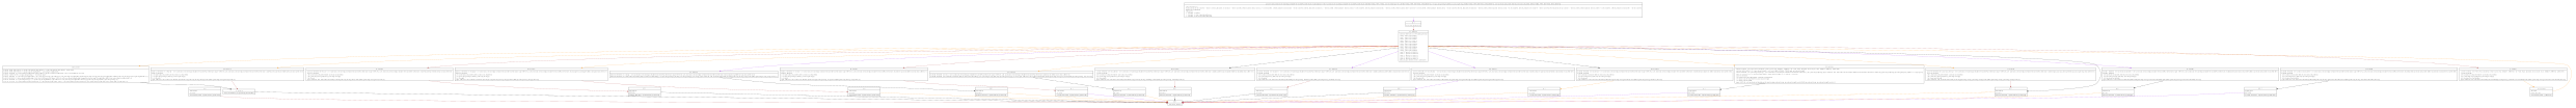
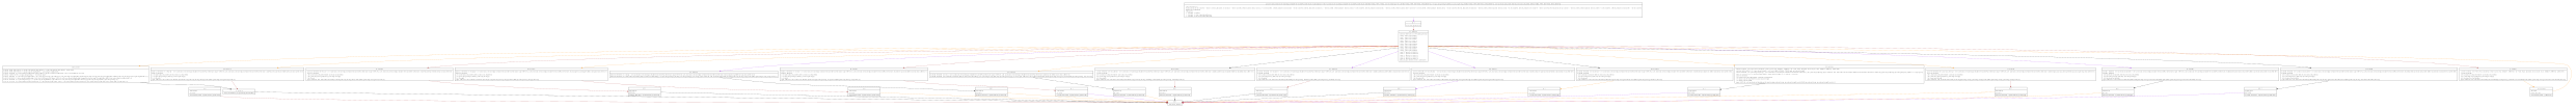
  digraph {
    fontname="Open Sans"
    node [fontname="Open Sans" shape=record]
    edge [color=darkorange fontname="Open Sans"]
    n1 [label="{35\:\ ?|MTH_ENTER_BLOCK\l}"]
    n2 [label="{37\:\ 0x0000|0x0000: SWITCH  (r4 I:?? A[D('type' int)])\l case 0: goto B:54:0x0091\l case 1: goto B:53:0x0089\l case 2: goto B:52:0x0081\l case 3: goto B:51:0x0079\l case 4: goto B:50:0x006c\l case 5: goto B:49:0x0064\l case 6: goto B:48:0x005c\l case 7: goto B:47:0x0054\l case 8: goto B:46:0x004c\l case 9: goto B:45:0x0044\l case 70: goto B:44:0x003c\l case 11: goto B:43:0x0034\l case 12: goto B:42:0x002c\l case 13: goto B:41:0x0023\l case 14: goto B:40:0x001a\l default: goto B:38:0x0003  (LINE:489)\l}"]
    n3 [label="{38\:\ 0x0003|0x0003: NEW_INSTANCE  (r0 I:java.lang.RuntimeException) =  java.lang.RuntimeException  (LINE:536)\l0x0005: NEW_INSTANCE  (r1 I:java.lang.StringBuilder) =  java.lang.StringBuilder \l0x0007: INVOKE  (r1 I:java.lang.StringBuilder) type: DIRECT call: java.lang.StringBuilder.\<init\>():void A[MD:():void (c)]\l0x000a: CONST_STR  (r2 I:java.lang.String) =  \"Unknown type \" \l0x000c: INVOKE  (r1 I:java.lang.StringBuilder), (r2 I:java.lang.String) type: VIRTUAL call: java.lang.StringBuilder.append(java.lang.String):java.lang.StringBuilder A[MD:(java.lang.String):java.lang.StringBuilder (c)]\l0x000f: INVOKE  (r1 I:java.lang.StringBuilder), (r4 I:int A[D('type' int)]) type: VIRTUAL call: java.lang.StringBuilder.append(int):java.lang.StringBuilder A[MD:(int):java.lang.StringBuilder (c)]\l0x0012: INVOKE  (r1 I:java.lang.String) = (r1 I:java.lang.StringBuilder) type: VIRTUAL call: java.lang.StringBuilder.toString():java.lang.String A[MD:():java.lang.String (c)]\l0x0016: INVOKE  (r0 I:java.lang.RuntimeException), (r1 I:java.lang.String) type: DIRECT call: java.lang.RuntimeException.\<init\>(java.lang.String):void A[MD:(java.lang.String):void (c)]\l}"]
    n4 [label="{40\:\ 0x001a|0x001a: INVOKE  (r0 I:float[]) = (r3 I:androidx.versionedparcelable.VersionedParcelStream) type: VIRTUAL call: androidx.versionedparcelable.VersionedParcelStream.readFloatArray():float[] A[MD:():float[] (m)] (LINE:533)\l9x001e: INVOKE  \l  (r6 I:android.os.Bundle A[D('b' android.os.Bundle)])\l  (r5 I:java.lang.String A[D('key' java.lang.String)])\l  (r0 I:float[])\l type: VIRTUAL call: android.os.Bundle.putFloatArray(java.lang.String, float[]):void A[MD:(java.lang.String, float[]):void (c)]\l}"]
    n5 [label="{41\:\ 0x0023|0x0023: INVOKE  (r0 I:float) = (r3 I:androidx.versionedparcelable.VersionedParcelStream) type: VIRTUAL call: androidx.versionedparcelable.VersionedParcelStream.readFloat():float A[MD:():float (m)] (LINE:530)\l0x0027: INVOKE  \l  (r6 I:android.os.Bundle A[D('b' android.os.Bundle)])\l  (r5 I:java.lang.String A[D('key' java.lang.String)])\l  (r0 I:float)\l type: VIRTUAL call: android.os.Bundle.putFloat(java.lang.String, float):void A[MD:(java.lang.String, float):void (c)]\l}"]
    n6 [label="{42\:\ 0x002c|0x002c: INVOKE  (r0 I:long[]) = (r3 I:androidx.versionedparcelable.VersionedParcelStream) type: VIRTUAL call: androidx.versionedparcelable.VersionedParcelStream.readLongArray():long[] A[MD:():long[] (m)] (LINE:527)\l0x0030: INVOKE  \l  (r6 I:android.os.Bundle A[D('b' android.os.Bundle)])\l  (r5 I:java.lang.String A[D('key' java.lang.String)])\l  (r0 I:long[])\l type: VIRTUAL call: android.os.Bundle.putLongArray(java.lang.String, long[]):void A[MD:(java.lang.String, long[]):void (c)]\l}"]
    n7 [label="{43\:\ 0x0034|0x0034: INVOKE  (r0 I:long) = (r3 I:androidx.versionedparcelable.VersionedParcelStream) type: VIRTUAL call: androidx.versionedparcelable.VersionedParcelStream.readLong():long A[MD:():long (m)] (LINE:524)\l0x0038: INVOKE  (r6 I:android.os.Bundle A[D('b' android.os.Bundle)]), (r5 I:java.lang.String A[D('key' java.lang.String)]), (r0 I:long) type: VIRTUAL call: android.os.Bundle.putLong(java.lang.String, long):void A[MD:(java.lang.String, long):void (c)]\l}"]
    n8 [label="{44\:\ 0x003c|0x003c: INVOKE  (r0 I:int[]) = (r3 I:androidx.versionedparcelable.VersionedParcelStream) type: VIRTUAL call: androidx.versionedparcelable.VersionedParcelStream.readIntArray():int[] A[MD:():int[] (m)] (LINE:521)\l0x0040: INVOKE  \l  (r6 I:android.os.Bundle A[D('b' android.os.Bundle)])\l  (r5 I:java.lang.String A[D('key' java.lang.String)])\l  (r0 I:int[])\l type: VIRTUAL call: android.os.Bundle.putIntArray(java.lang.String, int[]):void A[MD:(java.lang.String, int[]):void (c)]\l}"]
    n9 [label="{45\:\ 0x0044|0x0044: INVOKE  (r0 I:int) = (r3 I:androidx.versionedparcelable.VersionedParcelStream) type: VIRTUAL call: androidx.versionedparcelable.VersionedParcelStream.readInt():int A[MD:():int (m)] (LINE:518)\l0x0048: INVOKE  (r6 I:android.os.Bundle A[D('b' android.os.Bundle)]), (r5 I:java.lang.String A[D('key' java.lang.String)]), (r0 I:int) type: VIRTUAL call: android.os.Bundle.putInt(java.lang.String, int):void A[MD:(java.lang.String, int):void (c)]\l}"]
    n10 [label="{46\:\ 0x004c|0x004c: INVOKE  (r0 I:double[]) = (r3 I:androidx.versionedparcelable.VersionedParcelStream) type: VIRTUAL call: androidx.versionedparcelable.VersionedParcelStream.readDoubleArray():double[] A[MD:():double[] (m)] (LINE:515)\l0x0050: INVOKE  \l  (r6 I:android.os.Bundle A[D('b' android.os.Bundle)])\l  (r5 I:java.lang.String A[D('key' java.lang.String)])\l  (r0 I:double[])\l type: VIRTUAL call: android.os.Bundle.putDoubleArray(java.lang.String, double[]):void A[MD:(java.lang.String, double[]):void (c)]\l}"]
    n11 [label="{47\:\ 0x0054|0x0054: INVOKE  (r0 I:double) = (r3 I:androidx.versionedparcelable.VersionedParcelStream) type: VIRTUAL call: androidx.versionedparcelable.VersionedParcelStream.readDouble():double A[MD:():double (m)] (LINE:512)\l0x0058: INVOKE  \l  (r6 I:android.os.Bundle A[D('b' android.os.Bundle)])\l  (r5 I:java.lang.String A[D('key' java.lang.String)])\l  (r0 I:double)\l type: VIRTUAL call: android.os.Bundle.putDouble(java.lang.String, double):void A[MD:(java.lang.String, double):void (c)]\l}"]
    n12 [label="{48\:\ 0x005c|0x005c: INVOKE  (r0 I:boolean[]) = (r3 I:androidx.versionedparcelable.VersionedParcelStream) type: VIRTUAL call: androidx.versionedparcelable.VersionedParcelStream.readBooleanArray():boolean[] A[MD:():boolean[] (m)] (LINE:509)\l0x0060: INVOKE  \l  (r6 I:android.os.Bundle A[D('b' android.os.Bundle)])\l  (r5 I:java.lang.String A[D('key' java.lang.String)])\l  (r0 I:boolean[])\l type: VIRTUAL call: android.os.Bundle.putBooleanArray(java.lang.String, boolean[]):void A[MD:(java.lang.String, boolean[]):void (c)]\l}"]
    n13 [label="{49\:\ 0x0064|0x0064: INVOKE  (r0 I:boolean) = (r3 I:androidx.versionedparcelable.VersionedParcelStream) type: VIRTUAL call: androidx.versionedparcelable.VersionedParcelStream.readBoolean():boolean A[MD:():boolean (m)] (LINE:506)\l0x0068: INVOKE  \l  (r6 I:android.os.Bundle A[D('b' android.os.Bundle)])\l  (r5 I:java.lang.String A[D('key' java.lang.String)])\l  (r0 I:boolean)\l type: VIRTUAL call: android.os.Bundle.putBoolean(java.lang.String, boolean):void A[MD:(java.lang.String, boolean):void (c)]\l}"]
    n14 [label="{50\:\ 0x006c|0x006c: CONST  (r0 I:??[int, float, boolean, short, byte, char, OBJECT, ARRAY]) = (0 ??[int, float, boolean, short, byte, char, OBJECT, ARRAY])  (LINE:503)\l0x006d: NEW_ARRAY  (r0 I:java.lang.String[]) = (r0 I:int A[IMMUTABLE_TYPE]) type: java.lang.String[] \l0x006f: INVOKE  (r0 I:java.lang.Object[]) = (r3 I:androidx.versionedparcelable.VersionedParcelStream), (r0 I:java.lang.Object[]) type: VIRTUAL call: androidx.versionedparcelable.VersionedParcelStream.readArray(java.lang.Object[]):java.lang.Object[] A[MD:\<T\>:(T[]):T[] (m)]\l0x0073: CHECK_CAST (r0 I:java.lang.String[]) = (java.lang.String[]) (r0 I:??[OBJECT, ARRAY]) \l0x0075: INVOKE  \l  (r6 I:android.os.Bundle A[D('b' android.os.Bundle)])\l  (r5 I:java.lang.String A[D('key' java.lang.String)])\l  (r0 I:java.lang.String[])\l type: VIRTUAL call: android.os.Bundle.putStringArray(java.lang.String, java.lang.String[]):void A[MD:(java.lang.String, java.lang.String[]):void (c)]\l}"]
    n15 [label="{51\:\ 0x0079|0x0079: INVOKE  (r0 I:java.lang.String) = (r3 I:androidx.versionedparcelable.VersionedParcelStream) type: VIRTUAL call: androidx.versionedparcelable.VersionedParcelStream.readString():java.lang.String A[MD:():java.lang.String (m)] (LINE:500)\l0x007d: INVOKE  \l  (r6 I:android.os.Bundle A[D('b' android.os.Bundle)])\l  (r5 I:java.lang.String A[D('key' java.lang.String)])\l  (r0 I:java.lang.String)\l type: VIRTUAL call: android.os.Bundle.putString(java.lang.String, java.lang.String):void A[MD:(java.lang.String, java.lang.String):void (c)]\l}"]
    n16 [label="{52\:\ 0x0081|0x0081: INVOKE  (r0 I:android.os.Bundle) = (r3 I:androidx.versionedparcelable.VersionedParcelStream) type: VIRTUAL call: androidx.versionedparcelable.VersionedParcelStream.readBundle():android.os.Bundle A[MD:():android.os.Bundle (m)] (LINE:497)\l0x0085: INVOKE  \l  (r6 I:android.os.Bundle A[D('b' android.os.Bundle)])\l  (r5 I:java.lang.String A[D('key' java.lang.String)])\l  (r0 I:android.os.Bundle)\l type: VIRTUAL call: android.os.Bundle.putBundle(java.lang.String, android.os.Bundle):void A[MD:(java.lang.String, android.os.Bundle):void (c)]\l}"]
    n17 [label="{53\:\ 0x0089|0x0089: INVOKE  (r0 I:android.os.Bundle) = (r3 I:androidx.versionedparcelable.VersionedParcelStream) type: VIRTUAL call: androidx.versionedparcelable.VersionedParcelStream.readBundle():android.os.Bundle A[MD:():android.os.Bundle (m)] (LINE:494)\l0x008d: INVOKE  \l  (r6 I:android.os.Bundle A[D('b' android.os.Bundle)])\l  (r5 I:java.lang.String A[D('key' java.lang.String)])\l  (r0 I:android.os.Bundle)\l type: VIRTUAL call: android.os.Bundle.putBundle(java.lang.String, android.os.Bundle):void A[MD:(java.lang.String, android.os.Bundle):void (c)]\l}"]
    n18 [label="{54\:\ 0x0091|0x0091: CONST  (r0 I:??[int, float, boolean, short, byte, char, OBJECT, ARRAY]) = (0 ??[int, float, boolean, short, byte, char, OBJECT, ARRAY])  (LINE:491)\l0x0092: INVOKE  \l  (r6 I:android.os.Bundle A[D('b' android.os.Bundle)])\l  (r5 I:java.lang.String A[D('key' java.lang.String)])\l  (r0 I:android.os.Parcelable)\l type: VIRTUAL call: android.os.Bundle.putParcelable(java.lang.String, android.os.Parcelable):void A[MD:(java.lang.String, android.os.Parcelable):void (c)]\l}"]
    n19 [label="{39\:\ 0x0019|0x0019: THROW  (r0 I:java.lang.Throwable) \l}"]
    n20 [label="{57\:\ ?|SYNTHETIC\lRETURN\l|0x0096: RETURN   A[SYNTHETIC] (LINE:538)\l}"]
    n21 [label="{58\:\ ?|SYNTHETIC\lRETURN\l|0x0096: RETURN   A[SYNTHETIC] (LINE:538)\l}"]
    n22 [label="{59\:\ ?|SYNTHETIC\lRETURN\l|0x0096: RETURN   A[SYNTHETIC] (LINE:538)\l}"]
    n23 [label="{60\:\ ?|SYNTHETIC\lRETURN\l|0x0096: RETURN   A[SYNTHETIC] (LINE:538)\l}"]
    n24 [label="{61\:\ ?|SYNTHETIC\lRETURN\l|0x0096: RETURN   A[SYNTHETIC] (LINE:538)\l}"]
    n25 [label="{62\:\ ?|SYNTHETIC\lRETURN\l|0x0096: RETURN   A[SYNTHETIC] (LINE:538)\l}"]
    n26 [label="{63\:\ ?|SYNTHETIC\lRETURN\l|0x0096: RETURN   A[SYNTHETIC] (LINE:538)\l}"]
    n27 [label="{64\:\ ?|SYNTHETIC\lRETURN\l|0x0096: RETURN   A[SYNTHETIC] (LINE:538)\l}"]
    n28 [label="{65\:\ ?|SYNTHETIC\lRETURN\l|0x0096: RETURN   A[SYNTHETIC] (LINE:538)\l}"]
    n29 [label="{66\:\ ?|SYNTHETIC\lRETURN\l|0x0096: RETURN   A[SYNTHETIC] (LINE:538)\l}"]
    n30 [label="{67\:\ ?|SYNTHETIC\lRETURN\l|0x0096: RETURN   A[SYNTHETIC] (LINE:538)\l}"]
    n31 [label="{68\:\ ?|SYNTHETIC\lRETURN\l|0x0096: RETURN   A[SYNTHETIC] (LINE:538)\l}"]
    n32 [label="{69\:\ ?|SYNTHETIC\lRETURN\l|0x0096: RETURN   A[SYNTHETIC] (LINE:538)\l}"]
    n33 [label="{55\:\ 0x0096|RETURN\lORIG_RETURN\l|0x0096: RETURN    (LINE:538)\l}"]
    n34 [label="{36\:\ ?|MTH_EXIT_BLOCK\l}"]
    n35 [label="{56\:\ ?|SYNTHETIC\lRETURN\l|0x0096: RETURN   A[SYNTHETIC] (LINE:538)\l}"]
    n36 [label="{private void androidx.versionedparcelable.VersionedParcelStream.readObject((r3 'this' I:androidx.versionedparcelable.VersionedParcelStream A[IMMUTABLE_TYPE, THIS]), (r4 I:int A[D('type' int), IMMUTABLE_TYPE, METHOD_ARGUMENT]), (r5 I:java.lang.String A[D('key' java.lang.String), IMMUTABLE_TYPE, METHOD_ARGUMENT]), (r6 I:android.os.Bundle A[D('b' android.os.Bundle), IMMUTABLE_TYPE, METHOD_ARGUMENT]))  | USE_LINES_HINTS\lCROSS_EDGE: B:55:0x0096 \-\> B:36:?, CROSS_EDGE: B:41:0x0023 \-\> B:55:0x0096, CROSS_EDGE: B:42:0x002c \-\> B:55:0x0096, CROSS_EDGE: B:43:0x0034 \-\> B:55:0x0096, CROSS_EDGE: B:44:0x003c \-\> B:55:0x0096, CROSS_EDGE: B:45:0x0044 \-\> B:55:0x0096, CROSS_EDGE: B:46:0x004c \-\> B:55:0x0096, CROSS_EDGE: B:47:0x0054 \-\> B:55:0x0096, CROSS_EDGE: B:48:0x005c \-\> B:55:0x0096, CROSS_EDGE: B:49:0x0064 \-\> B:55:0x0096, CROSS_EDGE: B:50:0x006c \-\> B:55:0x0096, CROSS_EDGE: B:51:0x0079 \-\> B:55:0x0096, CROSS_EDGE: B:52:0x0081 \-\> B:55:0x0096, CROSS_EDGE: B:53:0x0089 \-\> B:55:0x0096, CROSS_EDGE: B:54:0x0091 \-\> B:55:0x0096\lINLINE_NOT_NEEDED\lDebug Info:\l  \-1 \-0x00b9: r4 'type' I\l  \-1 \-0x00b9: r5 'key' Ljava\/lang\/String;\l  \-1 \-0x00b9: r6 'b' Landroid\/os\/Bundle;\l}"]
    n1 -> n2 [color=brown]
    n2 -> n3
    n2 -> n4
    n2 -> n5 [color=brown]
    n2 -> n6
    n2 -> n7 [color=purple]
    n2 -> n8 [color=brown]
    n2 -> n9
    n2 -> n10 [color=black]
    n2 -> n11 [color=purple]
    n2 -> n12 [color=purple]
    n2 -> n13 [color=black]
    n2 -> n14
    n2 -> n15
    n2 -> n16 [color=purple]
-   n2 -> n30 [color=black]
+   n2 -> n17 [color=black]
    n2 -> n18 [color=brown]
    n3 -> n19 [color=black]
    n4 -> n19 [color=brown]
    n5 -> n20 [color=brown]
    n6 -> n21 [color=brown]
    n7 -> n22 [color=black]
    n8 -> n23 [color=brown]
    n9 -> n24 [color=black]
    n10 -> n25 [color=brown]
    n11 -> n26 [color=brown]
    n12 -> n27 [color=purple]
    n13 -> n28
    n14 -> n29 [color=black]
    n15 -> n30 [color=brown]
    n16 -> n31 [color=black]
    n17 -> n32 [color=black]
    n18 -> n33
    n19 -> n34 [color=black]
    n20 -> n34 [color=black]
    n21 -> n34
    n22 -> n34
    n23 -> n34 [color=purple]
    n24 -> n34
    n25 -> n34 [color=black]
    n26 -> n34 [color=black]
    n27 -> n34 [color=black]
    n28 -> n34
    n29 -> n34 [color=purple]
    n30 -> n34
    n31 -> n34
    n32 -> n34 [color=purple]
    n33 -> n2
    n35 -> n34 [color=brown]
    n36 -> n1 [color=purple]
  }
